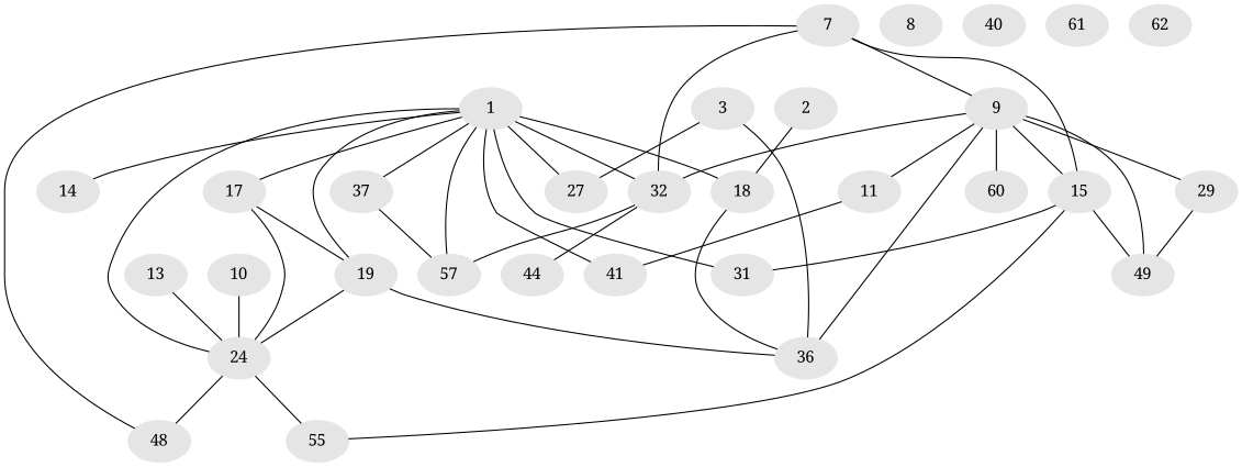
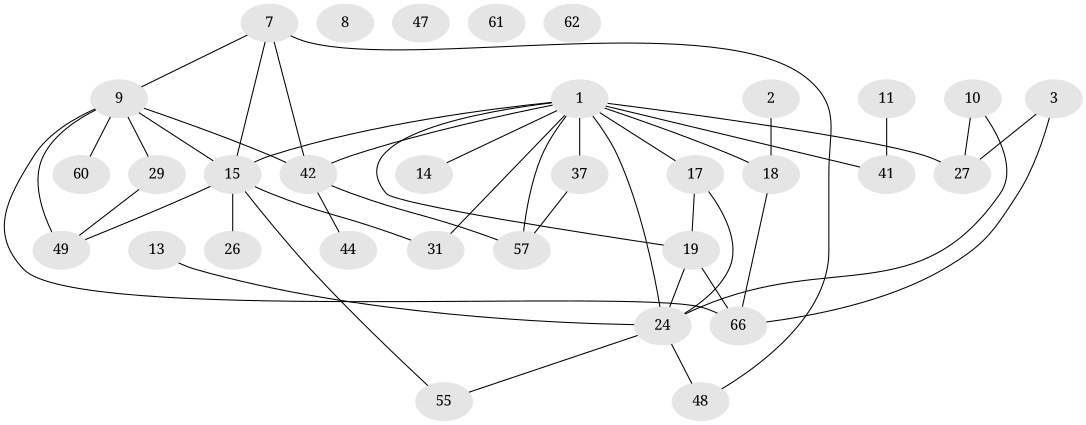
  graph {
    fontname="Noto Serif"
    node [color=gray90 fontname="Noto Serif" style=filled]
    edge [fontname="Noto Serif"]
    1 [super="+42+5+50+4"]
    14
    15 [super="+38+22+20"]
    17 [super="+40"]
    18 [super="+34"]
    19 [super="+56"]
    24
    27 [super="+51+39"]
    31
-   32 [super="+53"]
+   32 [super="+53" label=42]
    37
    41
    57 [super="+64"]
    49
+   26
    55 [super="+65"]
-   36
+   36 [label=66]
    48
    44
    2 [super="+52"]
    3
    7 [super="+25"]
    9 [super="+28+33+21+23"]
    11 [super="+67"]
    29
    60
    8 [super="+12"]
    10 [super="+46"]
    13
-   47 [label=40]
+   47
    61
    62
    1 -- 14
+   1 -- 15 [weight=3]
    1 -- 17
    1 -- 18 [weight=2]
    1 -- 19
    1 -- 24
    1 -- 27 [weight=3]
    1 -- 31
    1 -- 32 [weight=2]
    1 -- 37
    1 -- 41 [weight=2]
    1 -- 57
    15 -- 31
    15 -- 49
+   15 -- 26
    15 -- 55
    17 -- 19
    17 -- 24
    18 -- 36
    19 -- 24
    19 -- 36
    24 -- 55
    24 -- 48
    32 -- 57
    32 -- 44
    37 -- 57
    2 -- 18
    3 -- 27
    3 -- 36
    7 -- 15
    7 -- 32
    7 -- 48
    7 -- 9
    9 -- 15 [weight=2]
    9 -- 32
    9 -- 49 [weight=2]
    9 -- 36 [weight=2]
-   9 -- 11
    9 -- 29
    9 -- 60
    11 -- 41
    29 -- 49
    10 -- 24
+   10 -- 27
    13 -- 24
  }
